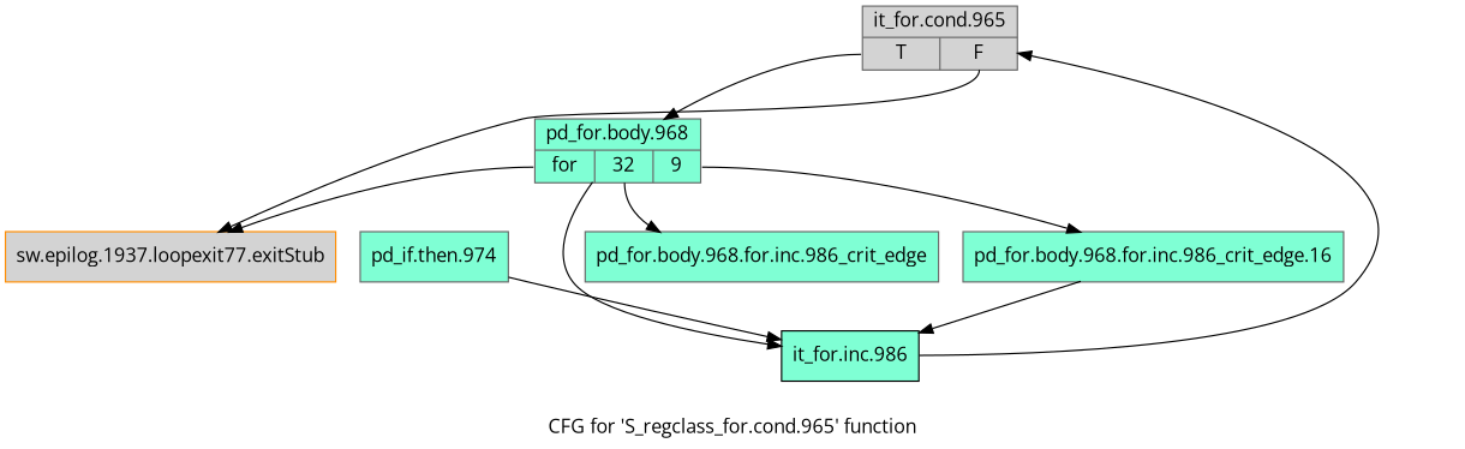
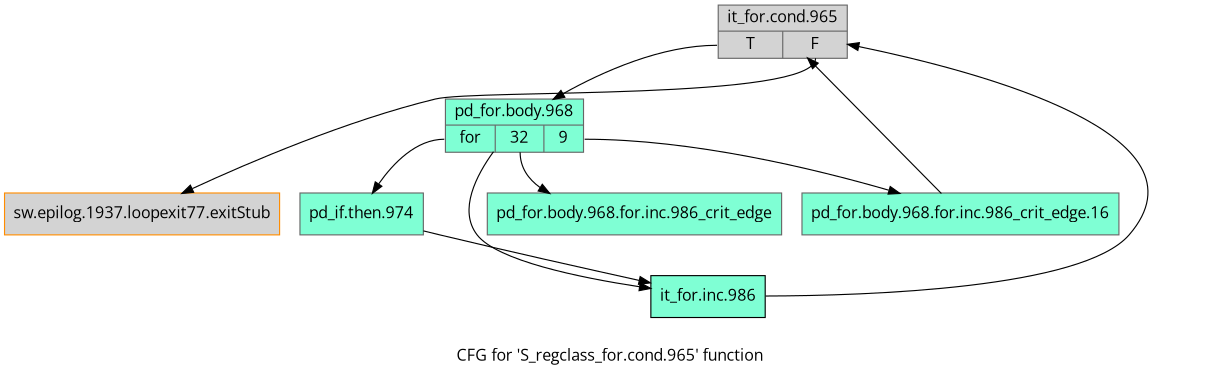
  digraph {
    fontname="Open Sans"
    label="CFG for 'S_regclass_for.cond.965' function"
    node [color=gray40 fillcolor=aquamarine fontname="Open Sans" shape=record style=filled]
    edge [fontname="Open Sans"]
    n1 [fillcolor=lightgrey label="{it_for.cond.965|{<s0>T|<s1>F}}"]
    n2 [color=darkorange fillcolor=lightgrey label="{sw.epilog.1937.loopexit77.exitStub}"]
    n3 [label="{pd_for.body.968|{<s0>for|<s1>32|<s2>9}}"]
    n4 [label="{pd_if.then.974}"]
    n5 [label="{pd_for.body.968.for.inc.986_crit_edge}"]
    n6 [label="{pd_for.body.968.for.inc.986_crit_edge.16}"]
    n7 [color=black label="{it_for.inc.986}"]
    n1 -> n2 [tailport=s1]
    n1 -> n3 [tailport=s0]
-   n3 -> n2 [tailport=s0]
+   n3 -> n4 [tailport=s0]
    n3 -> n5 [tailport=s1]
    n3 -> n6 [tailport=s2]
    n3 -> n7
    n4 -> n7
-   n6 -> n7
+   n6 -> n1
    n7 -> n1
  }
